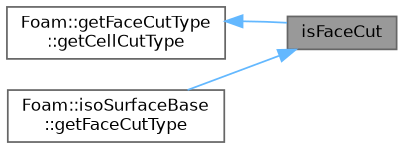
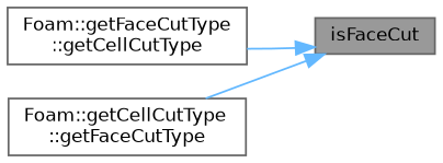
  digraph {
    rankdir=RL
    node [color=grey40 fillcolor=white fontname=Helvetica fontsize=10 shape=box style=filled]
    edge [color=steelblue1 dir=back fontname=Helvetica fontsize=10 labelfontname=Helvetica labelfontsize=10 style=solid]
    n1 [color=gray40 fillcolor=grey60 fontcolor=black height=0.2 label=isFaceCut width=0.4]
    n2 [height=0.2 label="Foam::getFaceCutType\l::getCellCutType" width=0.4]
-   n3 [height=0.2 label="Foam::isoSurfaceBase\l::getFaceCutType" width=0.4]
-   n2 -> n1
+   n3 [height=0.2 label="Foam::getCellCutType\l::getFaceCutType" width=0.4]
+   n1 -> n2
    n1 -> n3
  }
